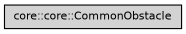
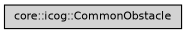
  digraph {
    rankdir=TB
-   n1 [color=black fillcolor=lightgrey fontname=Helvetica fontsize=10 height=0.2 label="core::core::CommonObstacle" shape=record style=filled width=0.4]
+   n1 [color=black fillcolor=lightgrey fontname=Helvetica fontsize=10 height=0.2 label="core::icog::CommonObstacle" shape=record style=filled width=0.4]
  }
